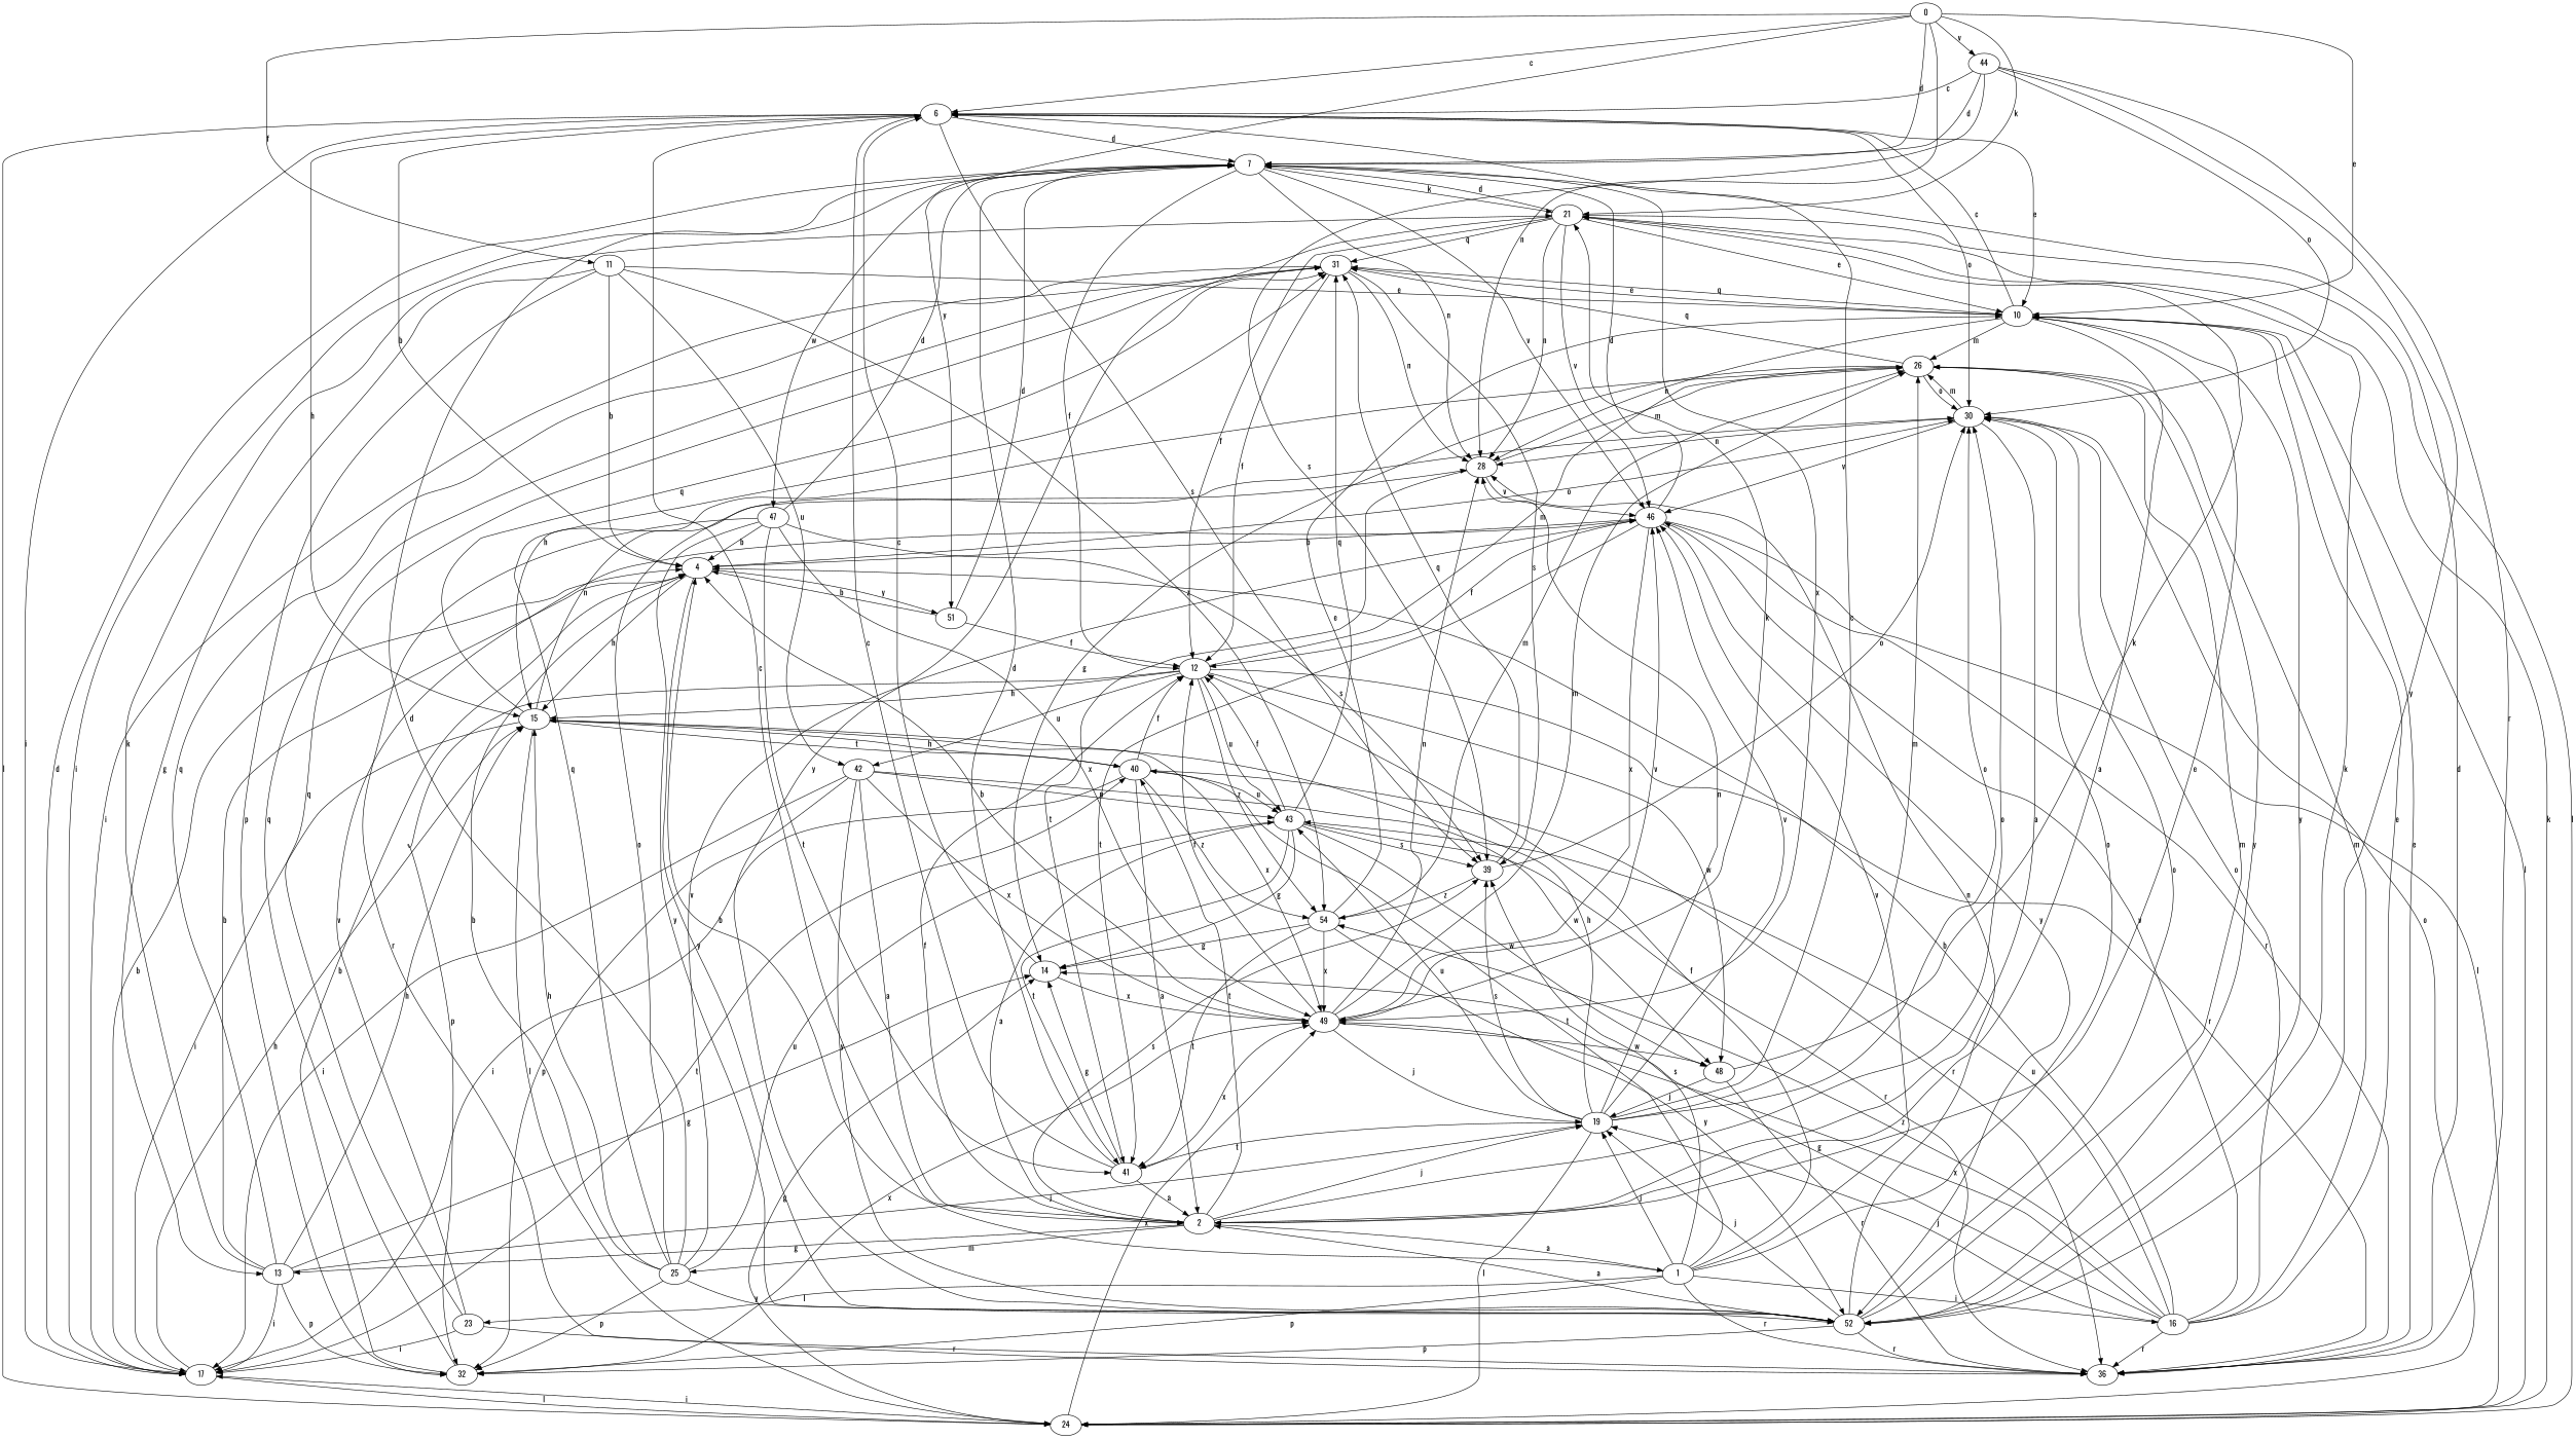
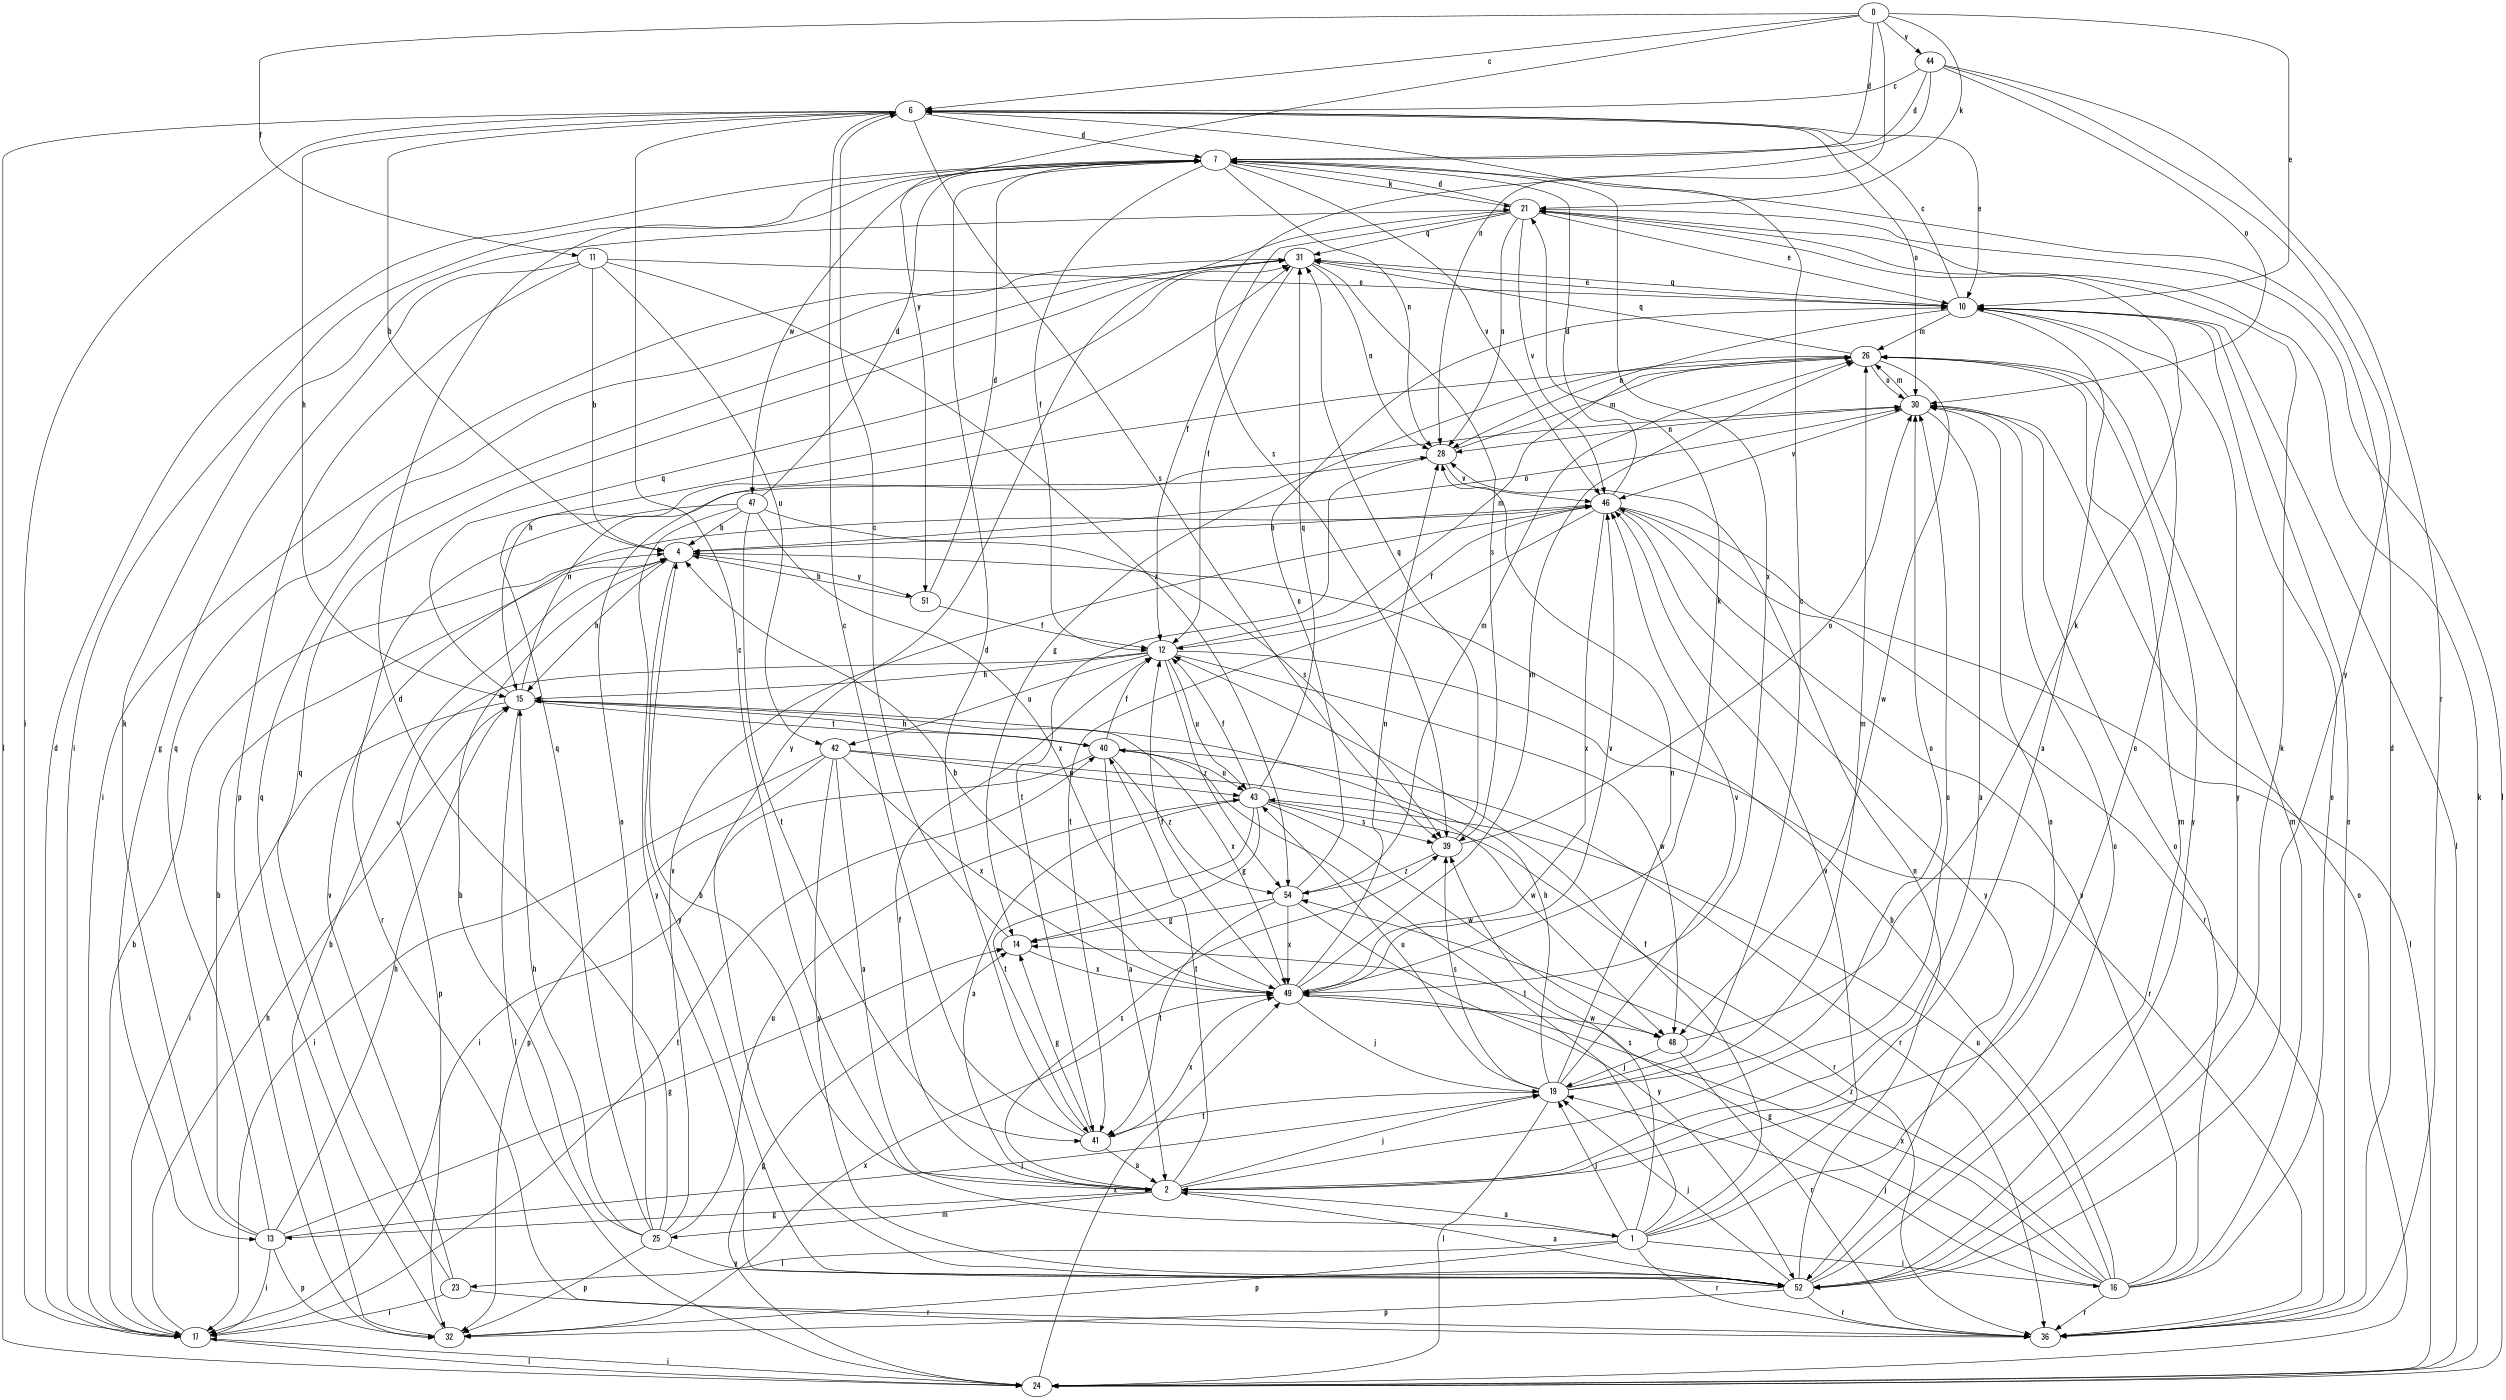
  strict digraph {
    fontname=Oswald
    node [fontname=Oswald]
    edge [fontname=Oswald]
    0
    6
    7
    10
    11
    21
    28
    44
    51
    4
    30
    39
    15
    17
    24
    12
    46
    47
    49
    2
    52
    26
    n23 [label=31]
    32
    13
    42
    54
    41
    36
    1
    16
    19
    23
    40
    43
    48
    14
    25
    0 -> 6 [label=c]
    0 -> 7 [label=d]
    0 -> 10 [label=e]
    0 -> 11 [label=f]
    0 -> 21 [label=k]
    0 -> 28 [label=n]
    0 -> 44 [label=v]
    0 -> 51 [label=y]
    6 -> 7 [label=d]
    6 -> 10 [label=e]
    6 -> 4 [label=b]
    6 -> 30 [label=o]
    6 -> 39 [label=s]
    6 -> 15 [label=h]
    6 -> 17 [label=i]
    6 -> 24 [label=l]
    7 -> 21 [label=k]
    7 -> 28 [label=n]
    7 -> 17 [label=i]
    7 -> 12 [label=f]
    7 -> 46 [label=v]
    7 -> 47 [label=w]
    7 -> 49 [label=x]
    10 -> 6 [label=c]
    10 -> 28 [label=n]
    10 -> 24 [label=l]
    10 -> 2 [label=a]
    10 -> 52 [label=y]
    10 -> 26 [label=m]
    10 -> n23 [label=q]
    11 -> 10 [label=e]
    11 -> 4 [label=b]
    11 -> 32 [label=p]
    11 -> 13 [label=g]
    11 -> 42 [label=u]
    11 -> 54 [label=z]
    21 -> 7 [label=d]
    21 -> 10 [label=e]
    21 -> 28 [label=n]
    21 -> 24 [label=l]
    21 -> 12 [label=f]
    21 -> 46 [label=v]
    21 -> 52 [label=y]
    21 -> n23 [label=q]
    28 -> 46 [label=v]
    28 -> 26 [label=m]
    28 -> 41 [label=t]
    44 -> 6 [label=c]
    44 -> 7 [label=d]
    44 -> 30 [label=o]
    44 -> 39 [label=s]
    44 -> 52 [label=y]
    44 -> 36 [label=r]
    51 -> 7 [label=d]
    51 -> 4 [label=b]
    51 -> 12 [label=f]
    4 -> 51 [label=y]
    4 -> 30 [label=o]
    4 -> 15 [label=h]
    4 -> 52 [label=y]
    30 -> 28 [label=n]
    30 -> 46 [label=v]
    30 -> 2 [label=a]
    30 -> 26 [label=m]
    39 -> 30 [label=o]
    39 -> n23 [label=q]
    39 -> 54 [label=z]
    15 -> 28 [label=n]
    15 -> 17 [label=i]
    15 -> 24 [label=l]
    15 -> 49 [label=x]
    15 -> n23 [label=q]
    15 -> 40 [label=t]
    17 -> 7 [label=d]
    17 -> 4 [label=b]
    17 -> 15 [label=h]
    17 -> 24 [label=l]
    17 -> 40 [label=t]
    24 -> 21 [label=k]
    24 -> 30 [label=o]
    24 -> 17 [label=i]
    24 -> 49 [label=x]
    24 -> 14 [label=g]
    12 -> 15 [label=h]
    12 -> 26 [label=m]
    12 -> 32 [label=p]
    12 -> 42 [label=u]
    12 -> 54 [label=z]
    12 -> 36 [label=r]
    12 -> 43 [label=u]
    12 -> 48 [label=w]
    46 -> 7 [label=d]
    46 -> 4 [label=b]
    46 -> 24 [label=l]
    46 -> 12 [label=f]
    46 -> 49 [label=x]
    46 -> 52 [label=y]
    46 -> 41 [label=t]
    46 -> 36 [label=r]
    47 -> 7 [label=d]
    47 -> 4 [label=b]
    47 -> 39 [label=s]
    47 -> 49 [label=x]
    47 -> 52 [label=y]
    47 -> 41 [label=t]
    47 -> 36 [label=r]
    49 -> 21 [label=k]
    49 -> 28 [label=n]
    49 -> 4 [label=b]
    49 -> 12 [label=f]
    49 -> 46 [label=v]
    49 -> 26 [label=m]
    49 -> 19 [label=j]
    49 -> 48 [label=w]
    2 -> 6 [label=c]
    2 -> 10 [label=e]
    2 -> 30 [label=o]
    2 -> 39 [label=s]
    2 -> 12 [label=f]
    2 -> 13 [label=g]
    2 -> 1 [label=a]
    2 -> 19 [label=j]
    2 -> 40 [label=t]
    2 -> 25 [label=m]
    52 -> 21 [label=k]
    52 -> 28 [label=n]
    52 -> 30 [label=o]
    52 -> 2 [label=a]
    52 -> 26 [label=m]
    52 -> 32 [label=p]
    52 -> 36 [label=r]
    52 -> 19 [label=j]
    26 -> 30 [label=o]
    26 -> 15 [label=h]
    26 -> 52 [label=y]
    26 -> n23 [label=q]
+   26 -> 48 [label=w]
    26 -> 14 [label=g]
    n23 -> 10 [label=e]
    n23 -> 28 [label=n]
    n23 -> 39 [label=s]
    n23 -> 17 [label=i]
    n23 -> 12 [label=f]
    32 -> 4 [label=b]
    32 -> 49 [label=x]
    32 -> n23 [label=q]
    13 -> 21 [label=k]
    13 -> 4 [label=b]
    13 -> 15 [label=h]
    13 -> 17 [label=i]
    13 -> n23 [label=q]
    13 -> 32 [label=p]
    13 -> 19 [label=j]
    13 -> 14 [label=g]
    42 -> 17 [label=i]
    42 -> 49 [label=x]
    42 -> 2 [label=a]
    42 -> 52 [label=y]
    42 -> 32 [label=p]
    42 -> 43 [label=u]
    42 -> 48 [label=w]
    54 -> 10 [label=e]
    54 -> 49 [label=x]
    54 -> 52 [label=y]
    54 -> 26 [label=m]
    54 -> 41 [label=t]
    54 -> 14 [label=g]
    41 -> 6 [label=c]
    41 -> 7 [label=d]
    41 -> 49 [label=x]
    41 -> 2 [label=a]
    41 -> 14 [label=g]
    36 -> 7 [label=d]
    36 -> 10 [label=e]
    1 -> 4 [label=b]
    1 -> 30 [label=o]
    1 -> 39 [label=s]
    1 -> 12 [label=f]
    1 -> 46 [label=v]
    1 -> 32 [label=p]
    1 -> 36 [label=r]
    1 -> 16 [label=i]
    1 -> 19 [label=j]
    1 -> 23 [label=l]
    1 -> 40 [label=t]
    16 -> 10 [label=e]
    16 -> 4 [label=b]
    16 -> 30 [label=o]
    16 -> 46 [label=v]
    16 -> 49 [label=x]
    16 -> 26 [label=m]
    16 -> 54 [label=z]
    16 -> 36 [label=r]
    16 -> 19 [label=j]
    16 -> 43 [label=u]
    16 -> 14 [label=g]
    19 -> 6 [label=c]
    19 -> 28 [label=n]
    19 -> 30 [label=o]
    19 -> 39 [label=s]
    19 -> 15 [label=h]
    19 -> 24 [label=l]
    19 -> 46 [label=v]
    19 -> 26 [label=m]
    19 -> 41 [label=t]
    19 -> 43 [label=u]
    23 -> 17 [label=i]
    23 -> 46 [label=v]
    23 -> n23 [label=q]
    23 -> 36 [label=r]
    40 -> 15 [label=h]
    40 -> 17 [label=i]
    40 -> 12 [label=f]
    40 -> 2 [label=a]
    40 -> 54 [label=z]
    40 -> 36 [label=r]
    40 -> 43 [label=u]
    43 -> 39 [label=s]
    43 -> 12 [label=f]
    43 -> 2 [label=a]
    43 -> n23 [label=q]
    43 -> 41 [label=t]
    43 -> 36 [label=r]
    43 -> 48 [label=w]
    43 -> 14 [label=g]
    48 -> 21 [label=k]
    48 -> 36 [label=r]
    48 -> 19 [label=j]
    14 -> 6 [label=c]
    14 -> 49 [label=x]
    25 -> 7 [label=d]
    25 -> 4 [label=b]
    25 -> 30 [label=o]
    25 -> 15 [label=h]
    25 -> 46 [label=v]
    25 -> 52 [label=y]
    25 -> n23 [label=q]
    25 -> 32 [label=p]
    25 -> 43 [label=u]
  }
